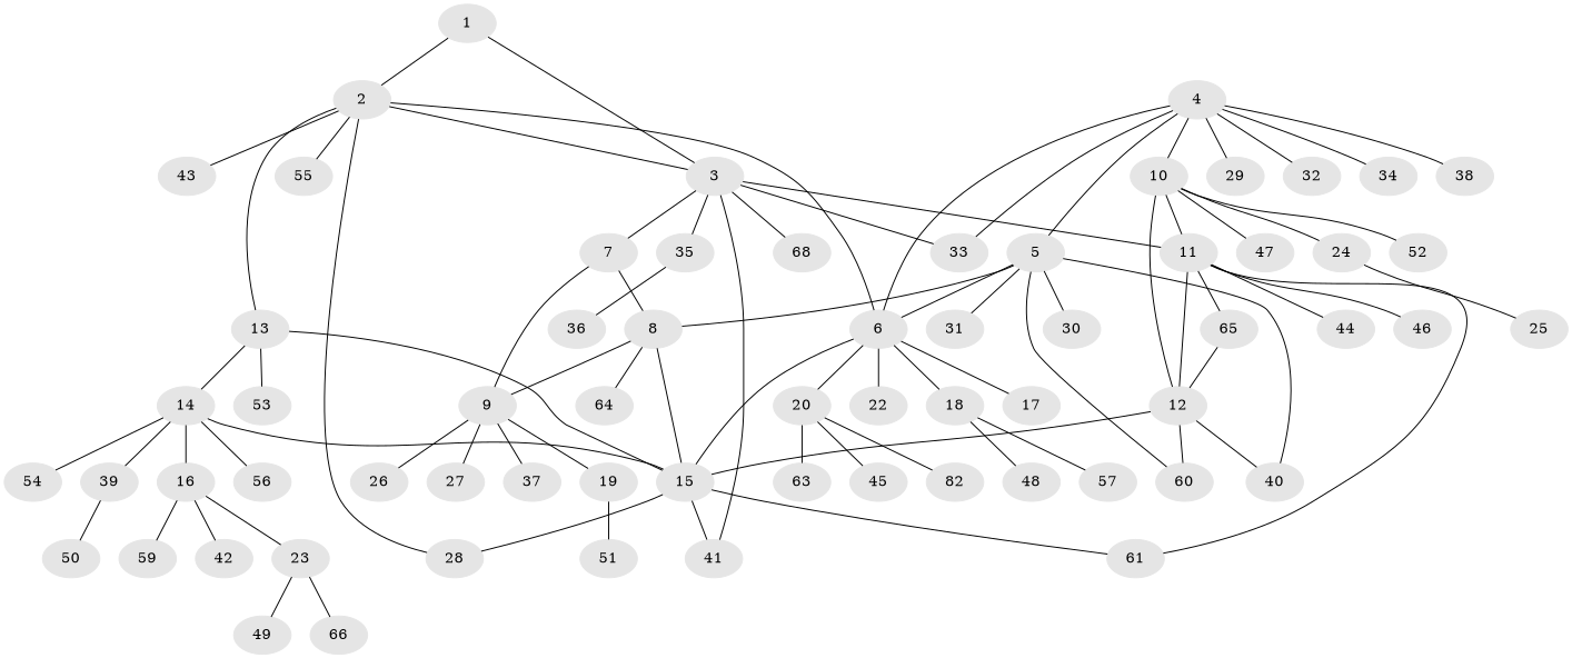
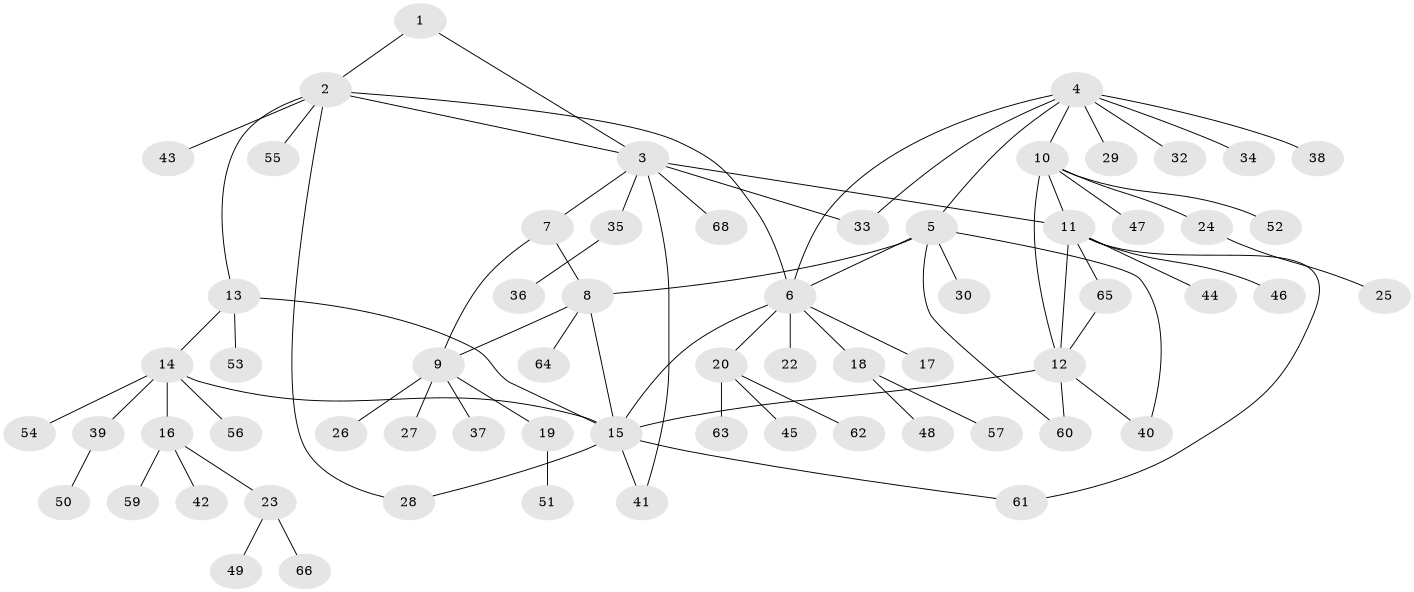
  graph {
    node [color=gray90 style=filled]
    1
    2
    3
    6
    13
    28
    43
    55
    7
    11
    33
    35
    41
    n14 [label=68]
    15
    17
    18
    20
    22
    14
    53
    8
    9
    12
    44
    46
    61
    65
    36
    4
    5
    10
    29
    32
    34
    38
    30
-   31
    40
    60
    24
    47
    52
    64
    48
    57
    45
-   62 [label=82]
+   62
    63
    19
    26
    27
    37
    51
    25
    16
    39
    54
    56
    23
    42
    59
    50
    49
    66
    1 -- 2
    1 -- 3
    2 -- 3
    2 -- 6
    2 -- 13
    2 -- 28
    2 -- 43
    2 -- 55
    3 -- 7
    3 -- 11
    3 -- 33
    3 -- 35
    3 -- 41
    3 -- n14
    6 -- 15
    6 -- 17
    6 -- 18
    6 -- 20
    6 -- 22
    13 -- 15
    13 -- 14
    13 -- 53
    7 -- 8
    7 -- 9
    11 -- 12
    11 -- 44
    11 -- 46
    11 -- 61
    11 -- 65
    35 -- 36
    15 -- 28
    15 -- 41
    15 -- 61
    18 -- 48
    18 -- 57
    20 -- 45
    20 -- 62
    20 -- 63
    14 -- 15
    14 -- 16
    14 -- 39
    14 -- 54
    14 -- 56
    8 -- 15
    8 -- 9
    8 -- 64
    9 -- 19
    9 -- 26
    9 -- 27
    9 -- 37
    12 -- 15
    12 -- 40
    12 -- 60
    65 -- 12
    4 -- 6
    4 -- 33
    4 -- 5
    4 -- 10
    4 -- 29
    4 -- 32
    4 -- 34
    4 -- 38
    5 -- 6
    5 -- 8
    5 -- 30
-   5 -- 31
    5 -- 40
    5 -- 60
    10 -- 11
    10 -- 12
    10 -- 24
    10 -- 47
    10 -- 52
    24 -- 25
    19 -- 51
    16 -- 23
    16 -- 42
    16 -- 59
    39 -- 50
    23 -- 49
    23 -- 66
  }
